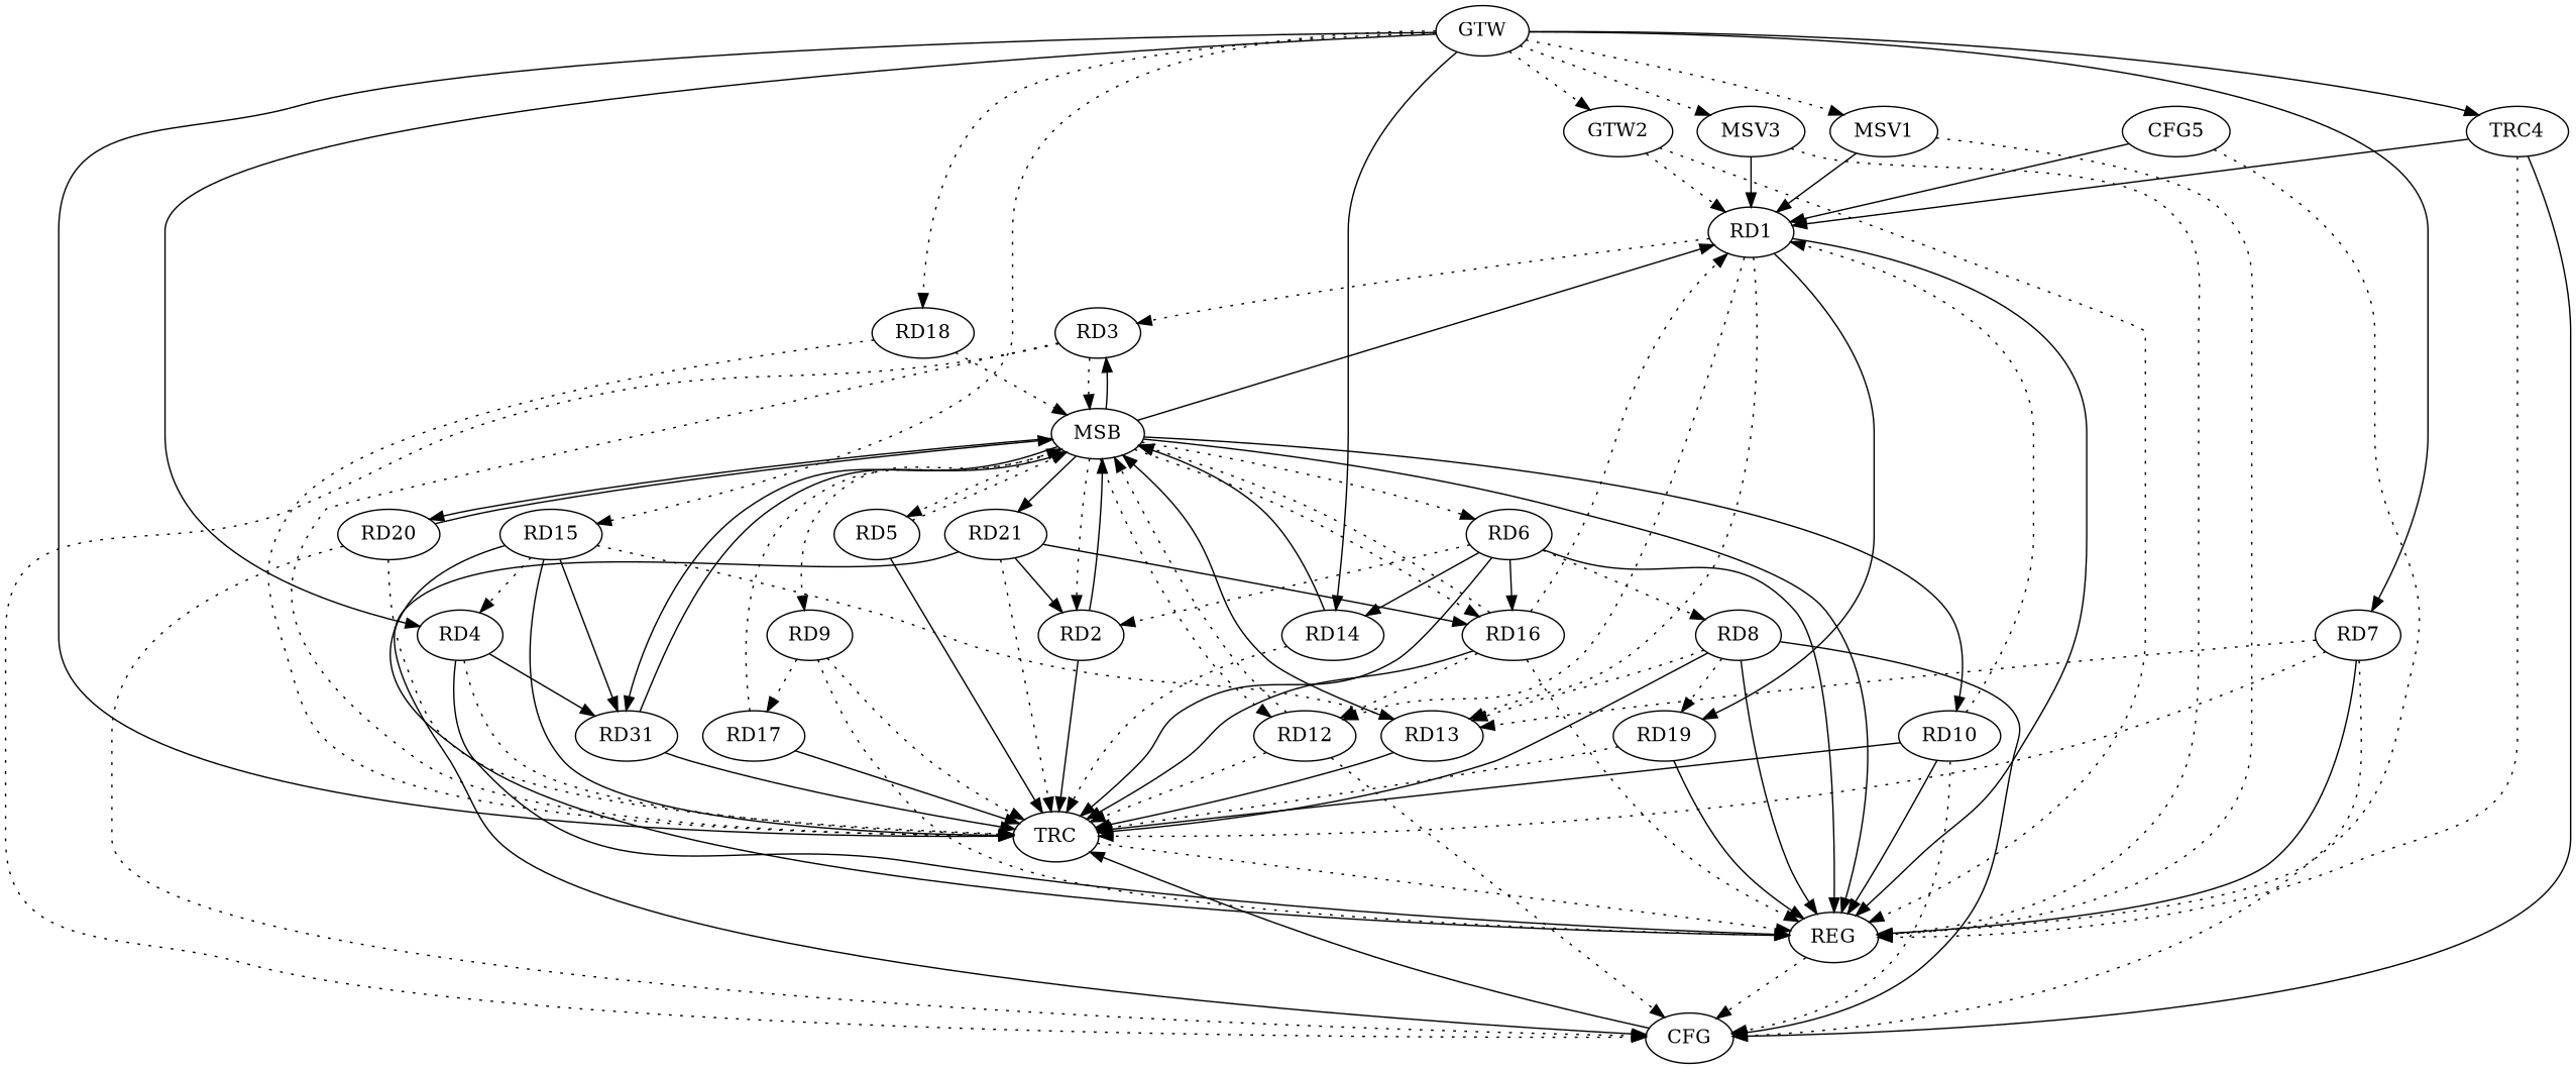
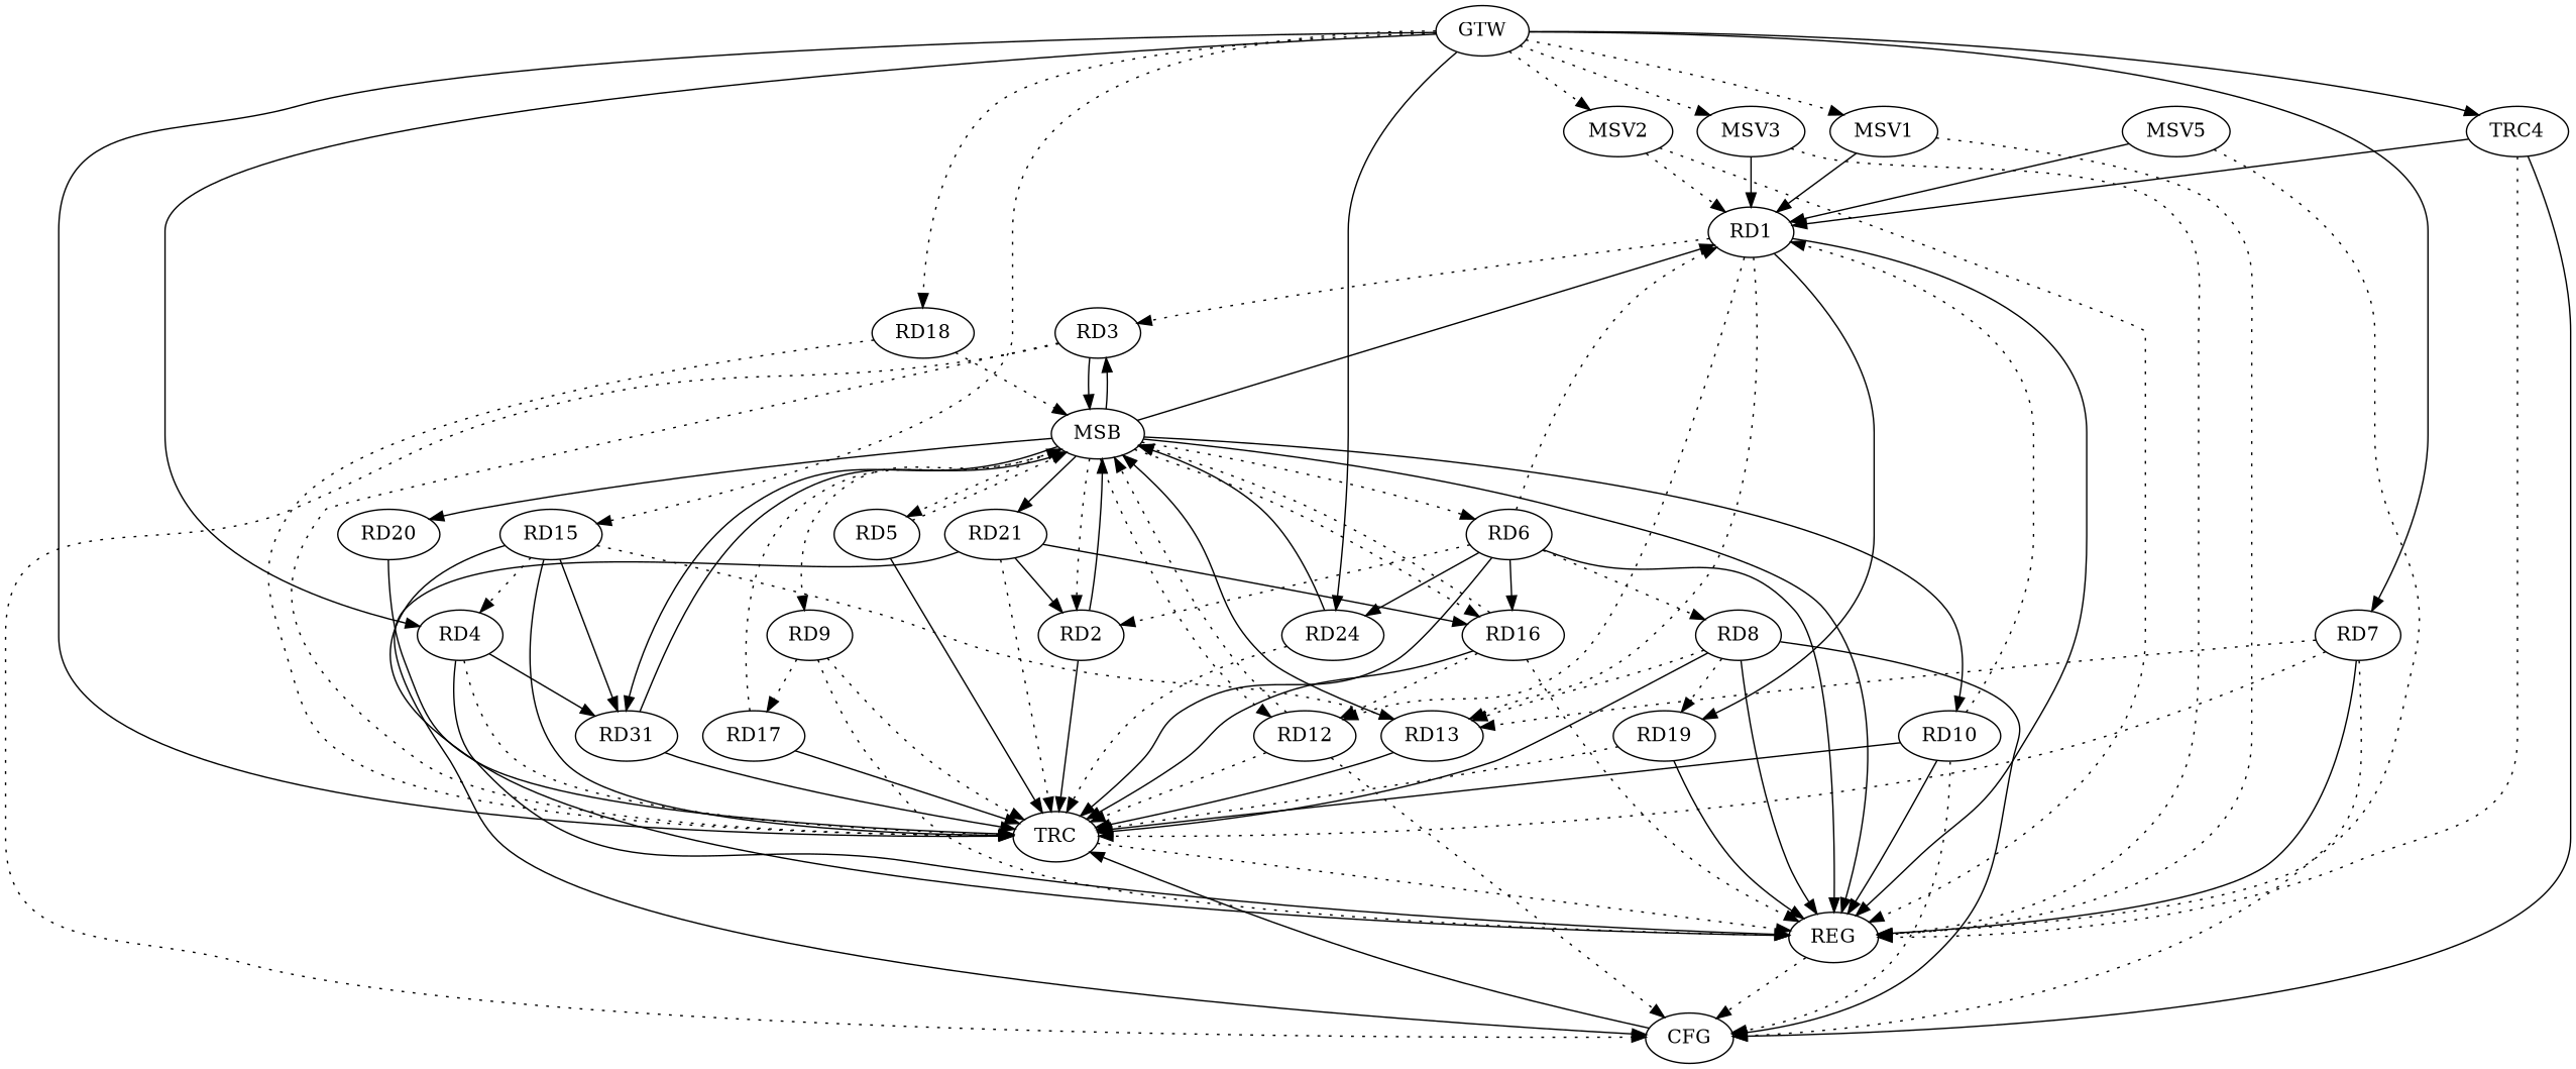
  strict digraph {
    edge [style=dotted]
    n1 [label=RD1]
    n2 [label=RD3]
    n3 [label=RD12]
    n4 [label=RD19]
    n5 [label=REG]
    n6 [label=RD13]
    n7 [label=TRC]
    n8 [label=MSB]
    n9 [label=CFG]
    n10 [label=RD2]
    n11 [label=RD31]
    n12 [label=RD5]
    n13 [label=RD6]
    n14 [label=RD16]
    n15 [label=RD9]
    n16 [label=RD10]
    n17 [label=RD20]
    n18 [label=RD21]
    n19 [label=RD4]
    n20 [label=RD8]
-   n21 [label=RD14]
+   n21 [label=RD24]
    n22 [label=RD7]
    n23 [label=RD17]
    n24 [label=RD15]
    n25 [label=RD18]
    n26 [label=GTW]
    n27 [label=MSV1]
-   n28 [label=GTW2]
+   n28 [label=MSV2]
    n29 [label=MSV3]
    n30 [label=TRC4]
-   n31 [label=CFG5]
+   n31 [label=MSV5]
    n1 -> n2
    n1 -> n3
    n1 -> n4 [style=solid]
    n1 -> n5 [style=solid]
    n1 -> n6
    n2 -> n7
-   n2 -> n8
+   n2 -> n8 [style=solid]
    n2 -> n9
    n3 -> n7
    n3 -> n8
    n3 -> n9
    n4 -> n5 [style=solid]
    n4 -> n7
    n5 -> n9
    n6 -> n7 [style=solid]
    n6 -> n8 [style=solid]
    n7 -> n5
    n8 -> n1 [style=solid]
    n8 -> n2 [style=solid]
    n8 -> n3
    n8 -> n5 [style=solid]
    n8 -> n10
    n8 -> n11 [style=solid]
    n8 -> n12
    n8 -> n13
    n8 -> n14
    n8 -> n15
    n8 -> n16 [style=solid]
    n8 -> n17 [style=solid]
    n8 -> n18 [style=solid]
    n9 -> n7 [style=solid]
    n10 -> n7 [style=solid]
    n10 -> n8 [style=solid]
    n11 -> n7 [style=solid]
    n11 -> n8 [style=solid]
    n12 -> n7 [style=solid]
    n12 -> n8
-   n14 -> n1
+   n13 -> n1
    n13 -> n5 [style=solid]
    n13 -> n7 [style=solid]
    n13 -> n10
    n13 -> n14 [style=solid]
    n13 -> n20
    n13 -> n21 [style=solid]
    n14 -> n3
    n14 -> n5
    n14 -> n7 [style=solid]
    n14 -> n8
    n15 -> n5
    n15 -> n7
    n15 -> n23
    n16 -> n1
    n16 -> n5 [style=solid]
    n16 -> n7 [style=solid]
    n16 -> n9
-   n17 -> n7
-   n17 -> n8 [style=solid]
-   n17 -> n9
+   n17 -> n7 [style=solid]
    n18 -> n7
    n18 -> n9 [style=solid]
    n18 -> n10 [style=solid]
    n18 -> n14 [style=solid]
    n19 -> n5 [style=solid]
    n19 -> n7
    n19 -> n11 [style=solid]
    n20 -> n4
    n20 -> n5 [style=solid]
    n20 -> n6
    n20 -> n7 [style=solid]
    n20 -> n9 [style=solid]
    n21 -> n7
    n21 -> n8 [style=solid]
    n22 -> n5 [style=solid]
    n22 -> n6
    n22 -> n7
    n22 -> n9
    n23 -> n7 [style=solid]
    n23 -> n8
    n24 -> n5 [style=solid]
    n24 -> n6
    n24 -> n7 [style=solid]
    n24 -> n11 [style=solid]
    n24 -> n19
    n25 -> n7
    n25 -> n8
    n26 -> n7 [style=solid]
    n26 -> n19 [style=solid]
    n26 -> n21 [style=solid]
    n26 -> n22 [style=solid]
    n26 -> n24
    n26 -> n25
    n26 -> n27
    n26 -> n28
    n26 -> n29
    n26 -> n30 [style=solid]
    n27 -> n1 [style=solid]
    n27 -> n5
    n28 -> n1
    n28 -> n5
    n29 -> n1 [style=solid]
    n29 -> n5
    n30 -> n1 [style=solid]
    n30 -> n5
    n30 -> n9 [style=solid]
    n31 -> n1 [style=solid]
    n31 -> n5
  }
